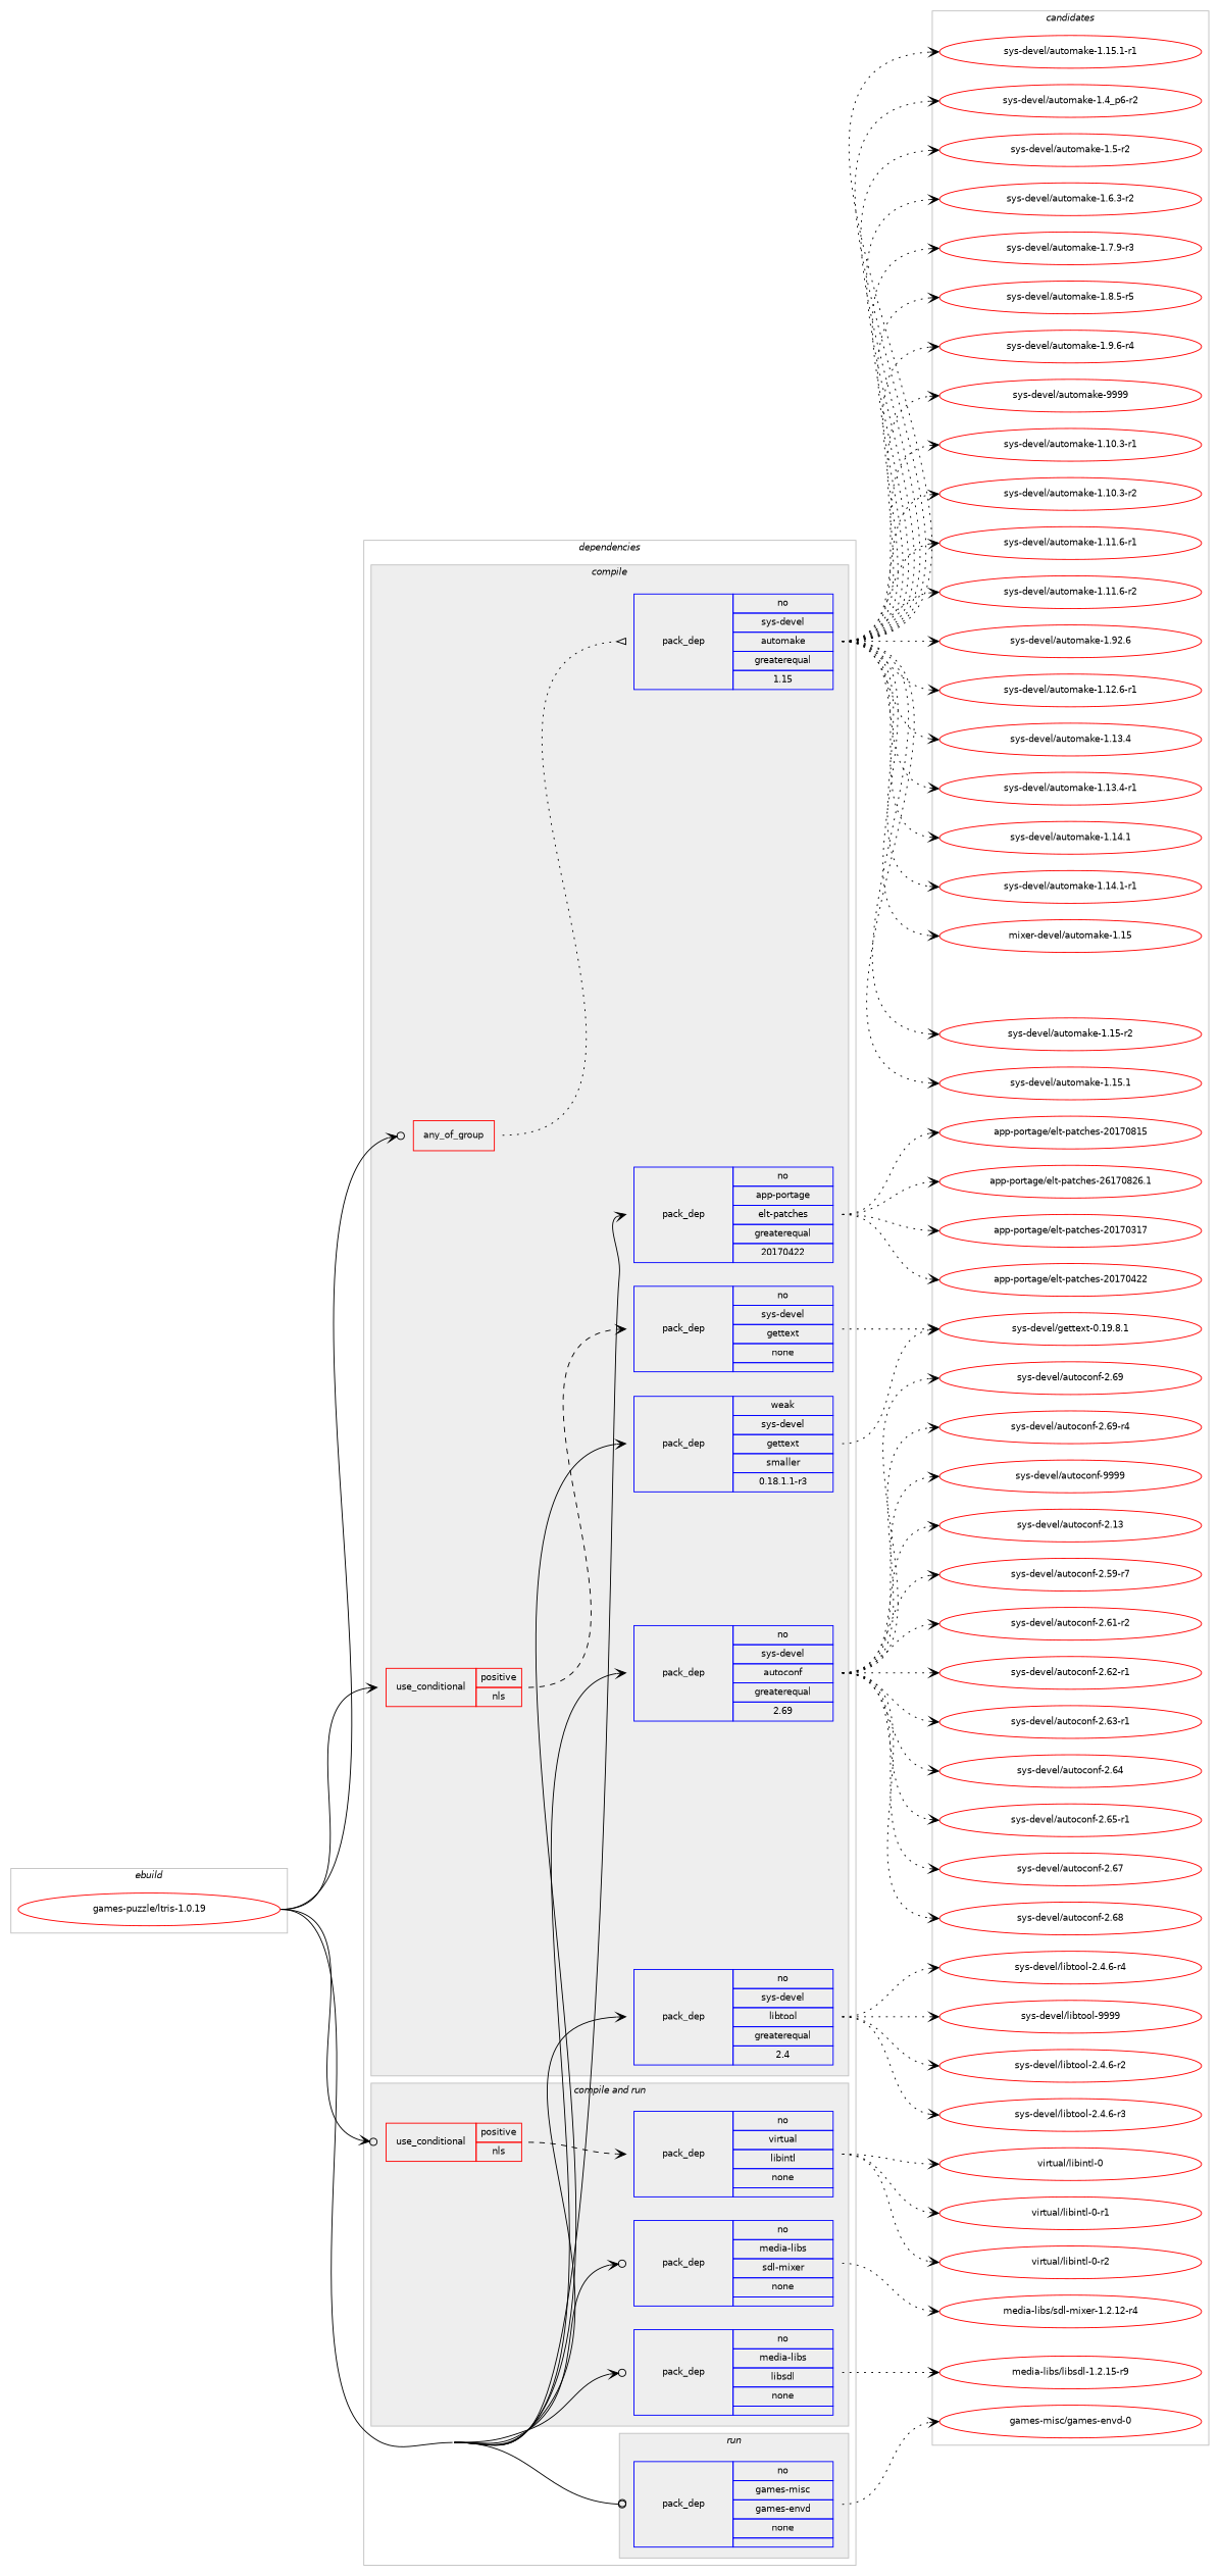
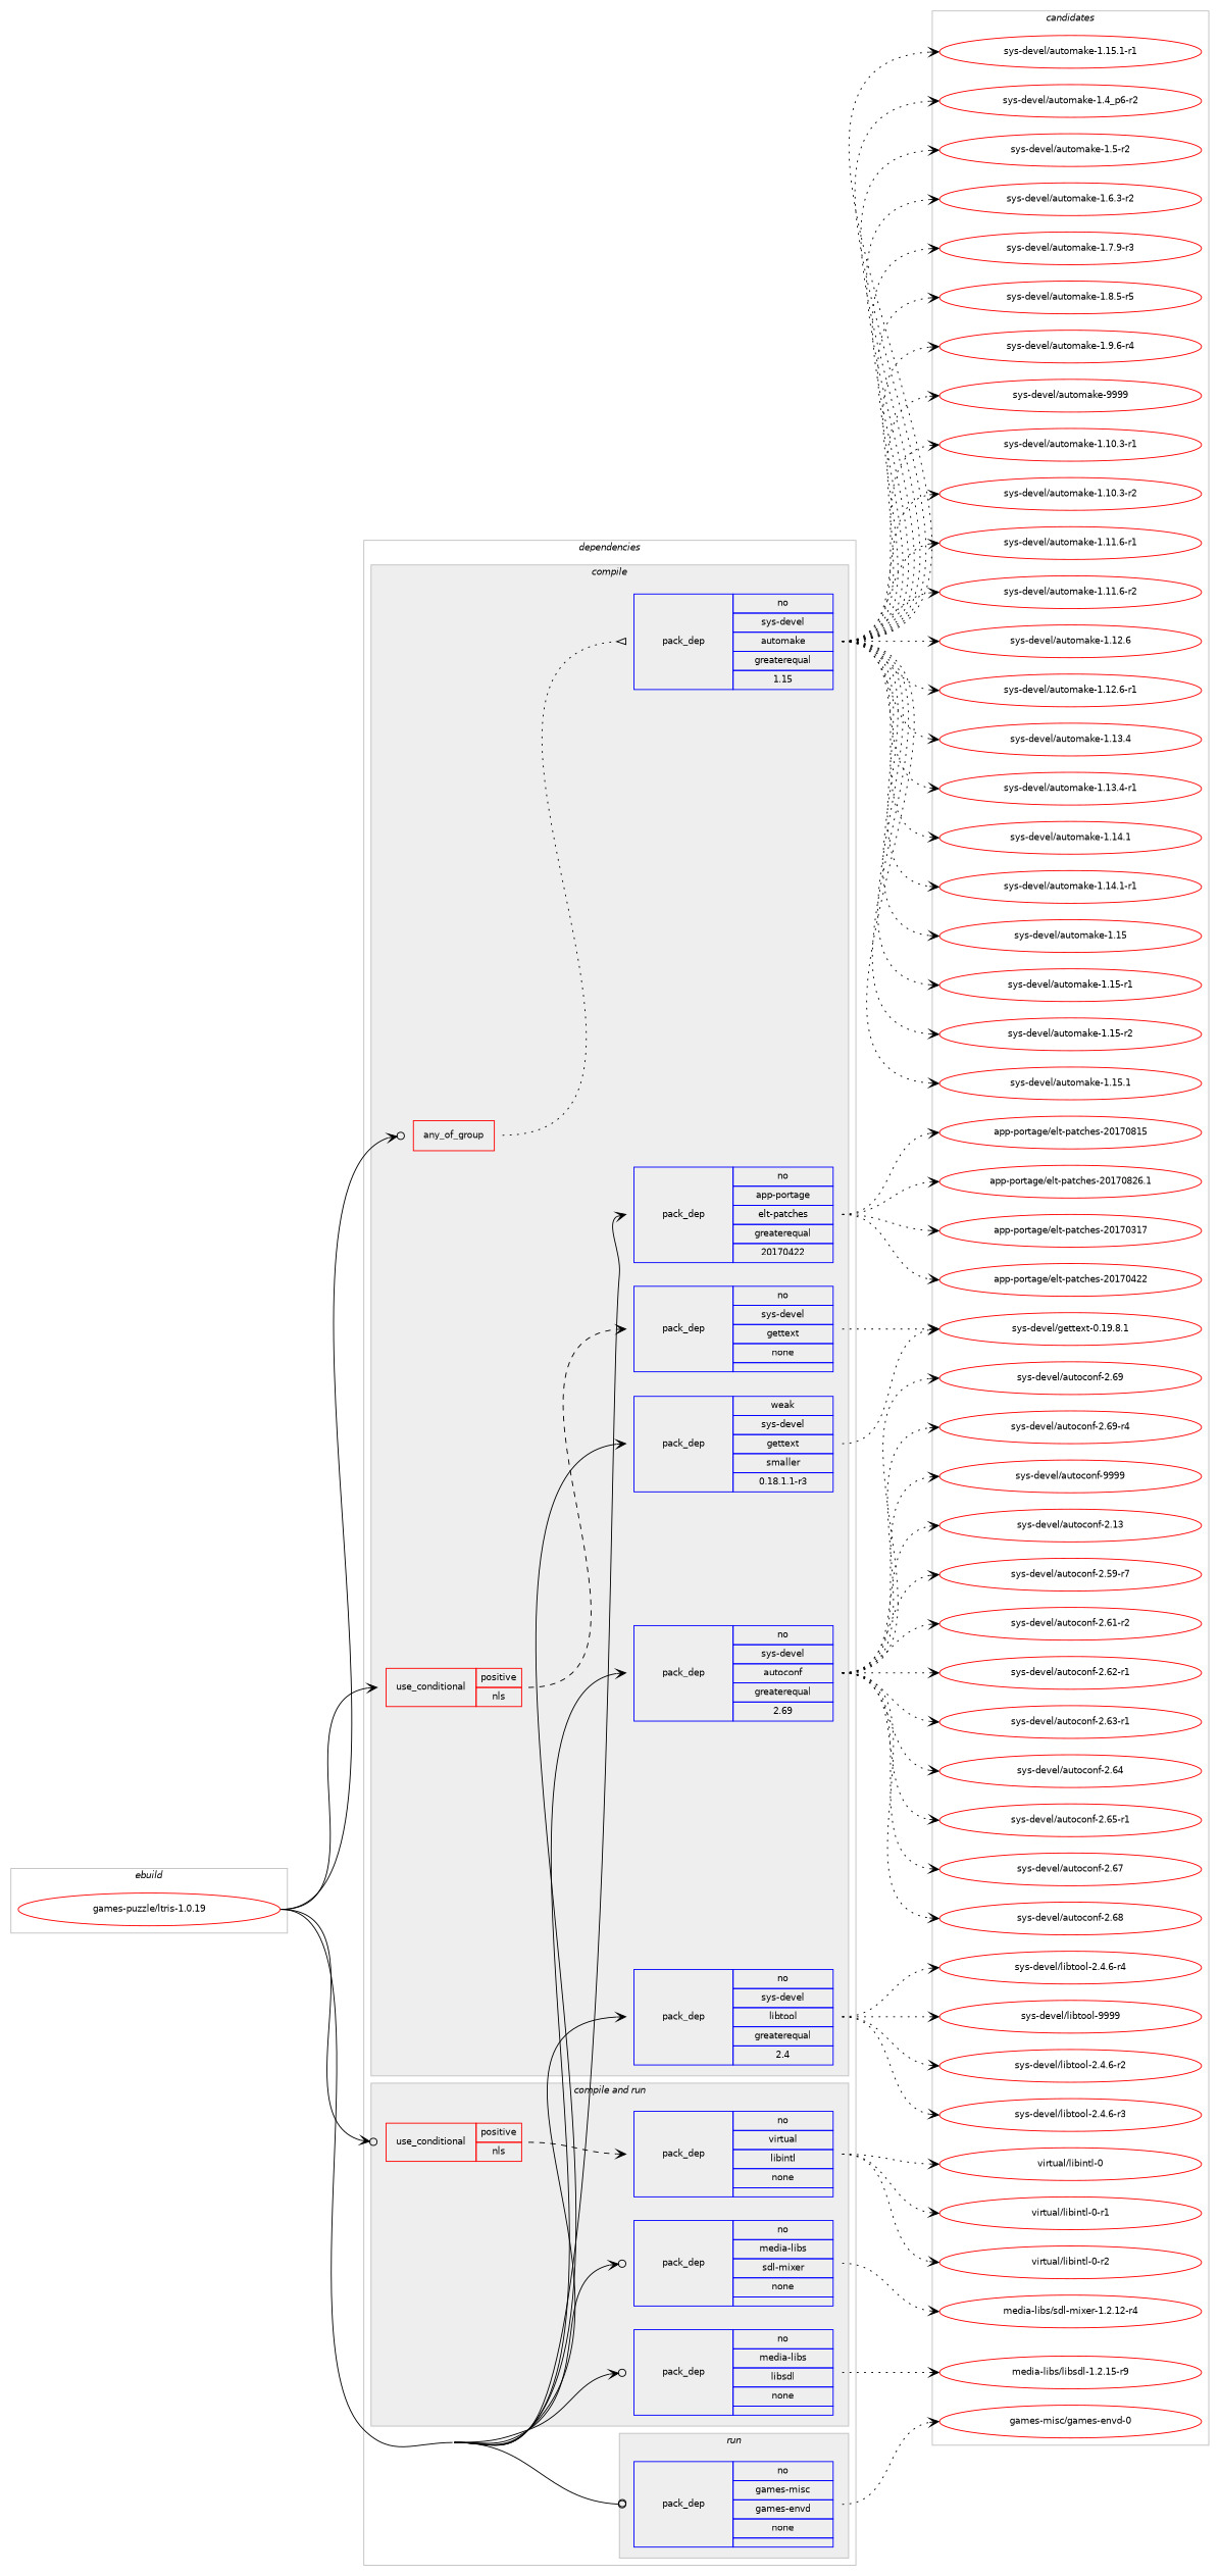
  digraph {
    compound=true
    concentrate=true
    fontname=Helvetica
    fontsize=10
    newrank=true
    rankdir=LR
    ranksep=1.5
    node [color=red fontname=Helvetica fontsize=10]
    edge [arrowhead=vee headport=w style=dotted tailport=e weight=100]
    n1 [label="games-puzzle/ltris-1.0.19" width=4]
    n2 [color=blue label=<<TABLE BORDER="0" CELLBORDER="1" CELLSPACING="0" CELLPADDING="4" WIDTH="220"><TR><TD ROWSPAN="6" CELLPADDING="30">pack_dep</TD></TR><TR><TD WIDTH="110">no</TD></TR><TR><TD>sys-devel</TD></TR><TR><TD>automake</TD></TR><TR><TD>greaterequal</TD></TR><TR><TD>1.15</TD></TR></TABLE>> shape=none]
    n3 [label=<<TABLE BORDER="0" CELLBORDER="1" CELLSPACING="0" CELLPADDING="4"><TR><TD CELLPADDING="10">any_of_group</TD></TR></TABLE>> shape=none]
    n4 [color=blue label=<<TABLE BORDER="0" CELLBORDER="1" CELLSPACING="0" CELLPADDING="4" WIDTH="220"><TR><TD ROWSPAN="6" CELLPADDING="30">pack_dep</TD></TR><TR><TD WIDTH="110">no</TD></TR><TR><TD>sys-devel</TD></TR><TR><TD>gettext</TD></TR><TR><TD>none</TD></TR><TR><TD></TD></TR></TABLE>> shape=none]
    n5 [label=<<TABLE BORDER="0" CELLBORDER="1" CELLSPACING="0" CELLPADDING="4"><TR><TD ROWSPAN="3" CELLPADDING="10">use_conditional</TD></TR><TR><TD>positive</TD></TR><TR><TD>nls</TD></TR></TABLE>> shape=none]
    n6 [color=blue label=<<TABLE BORDER="0" CELLBORDER="1" CELLSPACING="0" CELLPADDING="4" WIDTH="220"><TR><TD ROWSPAN="6" CELLPADDING="30">pack_dep</TD></TR><TR><TD WIDTH="110">no</TD></TR><TR><TD>app-portage</TD></TR><TR><TD>elt-patches</TD></TR><TR><TD>greaterequal</TD></TR><TR><TD>20170422</TD></TR></TABLE>> shape=none]
    n7 [color=blue label=<<TABLE BORDER="0" CELLBORDER="1" CELLSPACING="0" CELLPADDING="4" WIDTH="220"><TR><TD ROWSPAN="6" CELLPADDING="30">pack_dep</TD></TR><TR><TD WIDTH="110">no</TD></TR><TR><TD>sys-devel</TD></TR><TR><TD>autoconf</TD></TR><TR><TD>greaterequal</TD></TR><TR><TD>2.69</TD></TR></TABLE>> shape=none]
    n8 [color=blue label=<<TABLE BORDER="0" CELLBORDER="1" CELLSPACING="0" CELLPADDING="4" WIDTH="220"><TR><TD ROWSPAN="6" CELLPADDING="30">pack_dep</TD></TR><TR><TD WIDTH="110">no</TD></TR><TR><TD>sys-devel</TD></TR><TR><TD>libtool</TD></TR><TR><TD>greaterequal</TD></TR><TR><TD>2.4</TD></TR></TABLE>> shape=none]
    n9 [color=blue label=<<TABLE BORDER="0" CELLBORDER="1" CELLSPACING="0" CELLPADDING="4" WIDTH="220"><TR><TD ROWSPAN="6" CELLPADDING="30">pack_dep</TD></TR><TR><TD WIDTH="110">weak</TD></TR><TR><TD>sys-devel</TD></TR><TR><TD>gettext</TD></TR><TR><TD>smaller</TD></TR><TR><TD>0.18.1.1-r3</TD></TR></TABLE>> shape=none]
    n10 [color=blue label=<<TABLE BORDER="0" CELLBORDER="1" CELLSPACING="0" CELLPADDING="4" WIDTH="220"><TR><TD ROWSPAN="6" CELLPADDING="30">pack_dep</TD></TR><TR><TD WIDTH="110">no</TD></TR><TR><TD>media-libs</TD></TR><TR><TD>sdl-mixer</TD></TR><TR><TD>none</TD></TR><TR><TD></TD></TR></TABLE>> shape=none]
    n11 [color=blue label=<<TABLE BORDER="0" CELLBORDER="1" CELLSPACING="0" CELLPADDING="4" WIDTH="220"><TR><TD ROWSPAN="6" CELLPADDING="30">pack_dep</TD></TR><TR><TD WIDTH="110">no</TD></TR><TR><TD>virtual</TD></TR><TR><TD>libintl</TD></TR><TR><TD>none</TD></TR><TR><TD></TD></TR></TABLE>> shape=none]
    n12 [label=<<TABLE BORDER="0" CELLBORDER="1" CELLSPACING="0" CELLPADDING="4"><TR><TD ROWSPAN="3" CELLPADDING="10">use_conditional</TD></TR><TR><TD>positive</TD></TR><TR><TD>nls</TD></TR></TABLE>> shape=none]
    n13 [color=blue label=<<TABLE BORDER="0" CELLBORDER="1" CELLSPACING="0" CELLPADDING="4" WIDTH="220"><TR><TD ROWSPAN="6" CELLPADDING="30">pack_dep</TD></TR><TR><TD WIDTH="110">no</TD></TR><TR><TD>media-libs</TD></TR><TR><TD>libsdl</TD></TR><TR><TD>none</TD></TR><TR><TD></TD></TR></TABLE>> shape=none]
    n14 [color=blue label=<<TABLE BORDER="0" CELLBORDER="1" CELLSPACING="0" CELLPADDING="4" WIDTH="220"><TR><TD ROWSPAN="6" CELLPADDING="30">pack_dep</TD></TR><TR><TD WIDTH="110">no</TD></TR><TR><TD>games-misc</TD></TR><TR><TD>games-envd</TD></TR><TR><TD>none</TD></TR><TR><TD></TD></TR></TABLE>> shape=none]
    n15 [label="sys-devel/automake-1.10.3-r1" width=4]
    n16 [label="sys-devel/automake-1.10.3-r2" width=4]
    n17 [label="sys-devel/automake-1.11.6-r1" width=4]
    n18 [label="sys-devel/automake-1.11.6-r2" width=4]
-   n19 [label="sys-devel/automake-1.92.6" width=4]
+   n19 [label="sys-devel/automake-1.12.6" width=4]
    n20 [label="sys-devel/automake-1.12.6-r1" width=4]
    n21 [label="sys-devel/automake-1.13.4" width=4]
    n22 [label="sys-devel/automake-1.13.4-r1" width=4]
    n23 [label="sys-devel/automake-1.14.1" width=4]
    n24 [label="sys-devel/automake-1.14.1-r1" width=4]
-   n25 [label="mixer-devel/automake-1.15" width=4]
+   n25 [label="sys-devel/automake-1.15" width=4]
+   n26 [label="sys-devel/automake-1.15-r1" width=4]
    n27 [label="sys-devel/automake-1.15-r2" width=4]
    n28 [label="sys-devel/automake-1.15.1" width=4]
    n29 [label="sys-devel/automake-1.15.1-r1" width=4]
    n30 [label="sys-devel/automake-1.4_p6-r2" width=4]
    n31 [label="sys-devel/automake-1.5-r2" width=4]
    n32 [label="sys-devel/automake-1.6.3-r2" width=4]
    n33 [label="sys-devel/automake-1.7.9-r3" width=4]
    n34 [label="sys-devel/automake-1.8.5-r5" width=4]
    n35 [label="sys-devel/automake-1.9.6-r4" width=4]
    n36 [label="sys-devel/automake-9999" width=4]
    n37 [label="sys-devel/gettext-0.19.8.1" width=4]
    n38 [label="app-portage/elt-patches-20170317" width=4]
    n39 [label="app-portage/elt-patches-20170422" width=4]
    n40 [label="app-portage/elt-patches-20170815" width=4]
-   n41 [label="app-portage/elt-patches-26170826.1" width=4]
+   n41 [label="app-portage/elt-patches-20170826.1" width=4]
    n42 [label="sys-devel/autoconf-2.13" width=4]
    n43 [label="sys-devel/autoconf-2.59-r7" width=4]
    n44 [label="sys-devel/autoconf-2.61-r2" width=4]
    n45 [label="sys-devel/autoconf-2.62-r1" width=4]
    n46 [label="sys-devel/autoconf-2.63-r1" width=4]
    n47 [label="sys-devel/autoconf-2.64" width=4]
    n48 [label="sys-devel/autoconf-2.65-r1" width=4]
    n49 [label="sys-devel/autoconf-2.67" width=4]
    n50 [label="sys-devel/autoconf-2.68" width=4]
    n51 [label="sys-devel/autoconf-2.69" width=4]
    n52 [label="sys-devel/autoconf-2.69-r4" width=4]
    n53 [label="sys-devel/autoconf-9999" width=4]
    n54 [label="sys-devel/libtool-2.4.6-r2" width=4]
    n55 [label="sys-devel/libtool-2.4.6-r3" width=4]
    n56 [label="sys-devel/libtool-2.4.6-r4" width=4]
    n57 [label="sys-devel/libtool-9999" width=4]
    n58 [label="virtual/libintl-0" width=4]
    n59 [label="virtual/libintl-0-r1" width=4]
    n60 [label="virtual/libintl-0-r2" width=4]
    n61 [label="media-libs/libsdl-1.2.15-r9" width=4]
    n62 [label="media-libs/sdl-mixer-1.2.12-r4" width=4]
    n63 [label="games-misc/games-envd-0" width=4]
    subgraph cluster_1 {
      color=gray
      label=<<i>ebuild</i>>
      rank=same
      n1
    }
    subgraph cluster_2 {
      color=gray
      label=<<i>dependencies</i>>
      subgraph cluster_3 {
        color=gray
        fillcolor="#eeeeee"
        label=<<i>compile</i>>
        style=filled
        subgraph sub_4 {
          color=gray
          fillcolor="#eeeeee"
          label=<<i>compile</i>>
          style=filled
          n3
          subgraph sub_5 {
            color=gray
            fillcolor="#eeeeee"
            label=<<i>compile</i>>
            style=filled
            n2
          }
        }
        subgraph sub_6 {
          color=gray
          fillcolor="#eeeeee"
          label=<<i>compile</i>>
          style=filled
          n5
          subgraph sub_7 {
            color=gray
            fillcolor="#eeeeee"
            label=<<i>compile</i>>
            style=filled
            n4
          }
        }
        subgraph sub_8 {
          color=gray
          fillcolor="#eeeeee"
          label=<<i>compile</i>>
          style=filled
          n6
        }
        subgraph sub_9 {
          color=gray
          fillcolor="#eeeeee"
          label=<<i>compile</i>>
          style=filled
          n7
        }
        subgraph sub_10 {
          color=gray
          fillcolor="#eeeeee"
          label=<<i>compile</i>>
          style=filled
          n8
        }
        subgraph sub_11 {
          color=gray
          fillcolor="#eeeeee"
          label=<<i>compile</i>>
          style=filled
          n9
        }
      }
      subgraph cluster_12 {
        color=gray
        fillcolor="#eeeeee"
        label=<<i>compile and run</i>>
        style=filled
        subgraph sub_13 {
          color=gray
          fillcolor="#eeeeee"
          label=<<i>compile and run</i>>
          style=filled
          n10
        }
        subgraph sub_14 {
          color=gray
          fillcolor="#eeeeee"
          label=<<i>compile and run</i>>
          style=filled
          n12
          subgraph sub_15 {
            color=gray
            fillcolor="#eeeeee"
            label=<<i>compile and run</i>>
            style=filled
            n11
          }
        }
        subgraph sub_16 {
          color=gray
          fillcolor="#eeeeee"
          label=<<i>compile and run</i>>
          style=filled
          n13
        }
      }
      subgraph cluster_17 {
        color=gray
        fillcolor="#eeeeee"
        label=<<i>run</i>>
        style=filled
        subgraph sub_18 {
          color=gray
          fillcolor="#eeeeee"
          label=<<i>run</i>>
          style=filled
          n14
        }
      }
    }
    subgraph cluster_19 {
      color=gray
      label=<<i>candidates</i>>
      rank=same
      subgraph sub_20 {
        color=black
        label=<<i>candidates</i>>
        nodesep=1
        rank=same
        n15
        n16
        n17
        n18
        n19
        n20
        n21
        n22
        n23
        n24
        n25
+       n26
        n27
        n28
        n29
        n30
        n31
        n32
        n33
        n34
        n35
        n36
      }
      subgraph sub_21 {
        color=black
        label=<<i>candidates</i>>
        nodesep=1
        rank=same
        n37
      }
      subgraph sub_22 {
        color=black
        label=<<i>candidates</i>>
        nodesep=1
        rank=same
        n38
        n39
        n40
        n41
      }
      subgraph sub_23 {
        color=black
        label=<<i>candidates</i>>
        nodesep=1
        rank=same
        n42
        n43
        n44
        n45
        n46
        n47
        n48
        n49
        n50
        n51
        n52
        n53
      }
      subgraph sub_24 {
        color=black
        label=<<i>candidates</i>>
        nodesep=1
        rank=same
        n54
        n55
        n56
        n57
      }
      subgraph sub_25 {
        color=black
        label=<<i>candidates</i>>
        nodesep=1
        rank=same
        n37
      }
      subgraph sub_26 {
        color=black
        label=<<i>candidates</i>>
        nodesep=1
        rank=same
        n58
        n59
        n60
      }
      subgraph sub_27 {
        color=black
        label=<<i>candidates</i>>
        nodesep=1
        rank=same
        n61
      }
      subgraph sub_28 {
        color=black
        label=<<i>candidates</i>>
        nodesep=1
        rank=same
        n62
      }
      subgraph sub_29 {
        color=black
        label=<<i>candidates</i>>
        nodesep=1
        rank=same
        n63
      }
    }
    n1 -> n3 [arrowhead=odotvee style=solid weight=20]
    n1 -> n5 [style=solid weight=20]
    n1 -> n6 [style=solid weight=20]
    n1 -> n7 [style=solid weight=20]
    n1 -> n8 [style=solid weight=20]
    n1 -> n9 [style=solid weight=20]
    n1 -> n10 [arrowhead=odotvee style=solid weight=20]
    n1 -> n12 [arrowhead=odotvee style=solid weight=20]
    n1 -> n13 [arrowhead=odotvee style=solid weight=20]
    n1 -> n14 [arrowhead=odot style=solid weight=20]
    n2 -> n15
    n2 -> n16
    n2 -> n17
    n2 -> n18
    n2 -> n19
    n2 -> n20
    n2 -> n21
    n2 -> n22
    n2 -> n23
    n2 -> n24
    n2 -> n25
+   n2 -> n26
    n2 -> n27
    n2 -> n28
    n2 -> n29
    n2 -> n30
    n2 -> n31
    n2 -> n32
    n2 -> n33
    n2 -> n34
    n2 -> n35
    n2 -> n36
    n3 -> n2 [arrowhead=oinv weight=20]
    n4 -> n37
    n5 -> n4 [style=dashed weight=20]
    n6 -> n38
    n6 -> n39
    n6 -> n40
    n6 -> n41
    n7 -> n42
    n7 -> n43
    n7 -> n44
    n7 -> n45
    n7 -> n46
    n7 -> n47
    n7 -> n48
    n7 -> n49
    n7 -> n50
    n7 -> n51
    n7 -> n52
    n7 -> n53
    n8 -> n54
    n8 -> n55
    n8 -> n56
    n8 -> n57
    n9 -> n37
    n10 -> n62
    n11 -> n58
    n11 -> n59
    n11 -> n60
    n12 -> n11 [style=dashed weight=20]
    n13 -> n61
    n14 -> n63
  }
